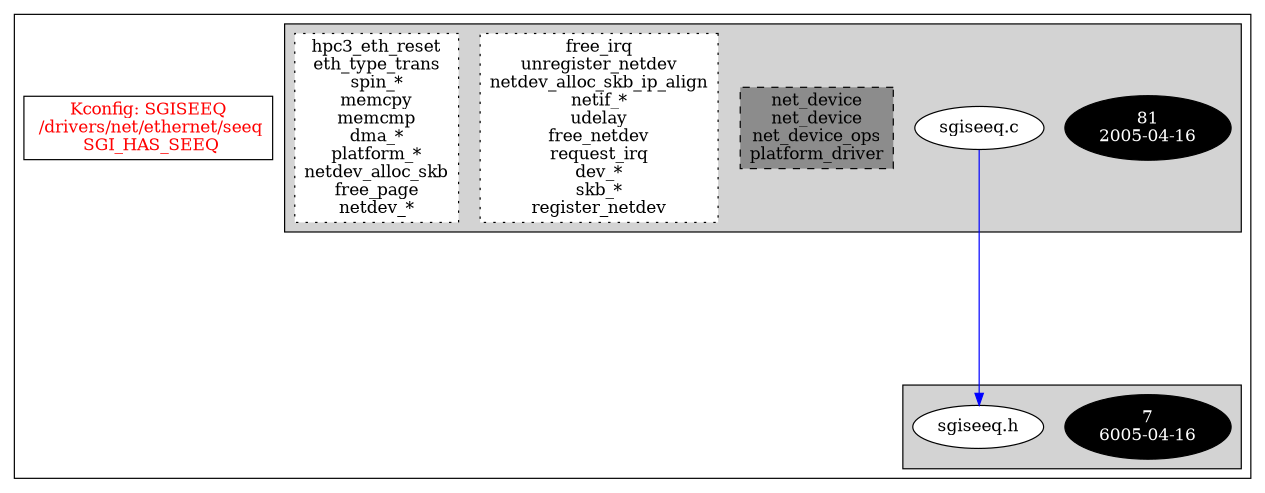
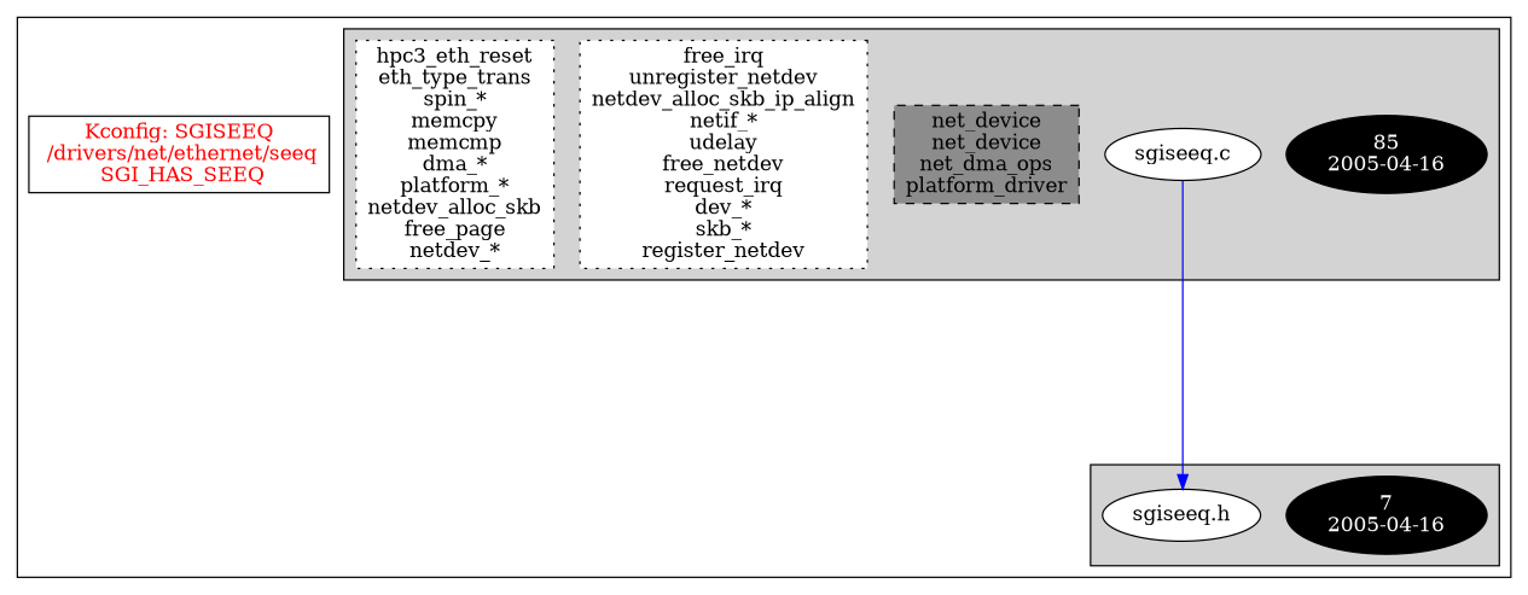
  digraph {
    ranksep=2
    splines=ortho
    node [fillcolor=white fontcolor=black style=filled]
-   n1 [fillcolor=black fontcolor=white label="7\n6005-04-16"]
+   n1 [fillcolor=black fontcolor=white label="7\n2005-04-16"]
    n2 [label="sgiseeq.h\n"]
-   n3 [fillcolor=black fontcolor=white label="81\n2005-04-16"]
+   n3 [fillcolor=black fontcolor=white label="85\n2005-04-16"]
    n4 [label="sgiseeq.c\n"]
-   n5 [fillcolor=grey55 label="net_device\nnet_device\nnet_device_ops\nplatform_driver\n" shape=box style="filled,dashed"]
+   n5 [fillcolor=grey55 label="net_device\nnet_device\nnet_dma_ops\nplatform_driver\n" shape=box style="filled,dashed"]
    n6 [label="free_irq\nunregister_netdev\nnetdev_alloc_skb_ip_align\nnetif_*\nudelay\nfree_netdev\nrequest_irq\ndev_*\nskb_*\nregister_netdev\n" shape=box style="filled,dotted"]
    n7 [label="hpc3_eth_reset\neth_type_trans\nspin_*\nmemcpy\nmemcmp\ndma_*\nplatform_*\nnetdev_alloc_skb\nfree_page\nnetdev_*\n" shape=box style="filled,dotted"]
    n8 [fontcolor=red label="Kconfig: SGISEEQ\n /drivers/net/ethernet/seeq\n  SGI_HAS_SEEQ " shape=box fillcolor="" style=""]
    subgraph cluster_1 {
      n8
      subgraph cluster_2 {
        style=filled
        n1
        n2
      }
      subgraph cluster_3 {
        style=filled
        n3
        n4
        n5
        n6
        n7
      }
    }
    n4 -> n2 [color=blue]
  }
